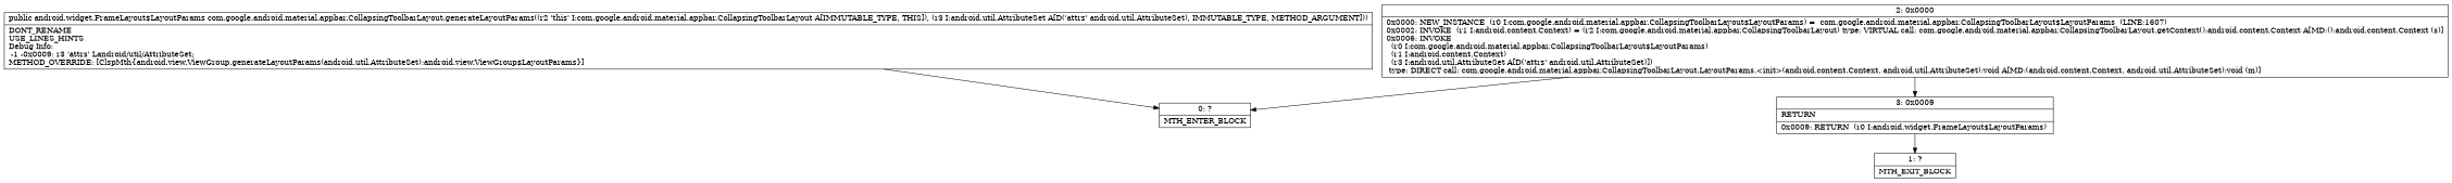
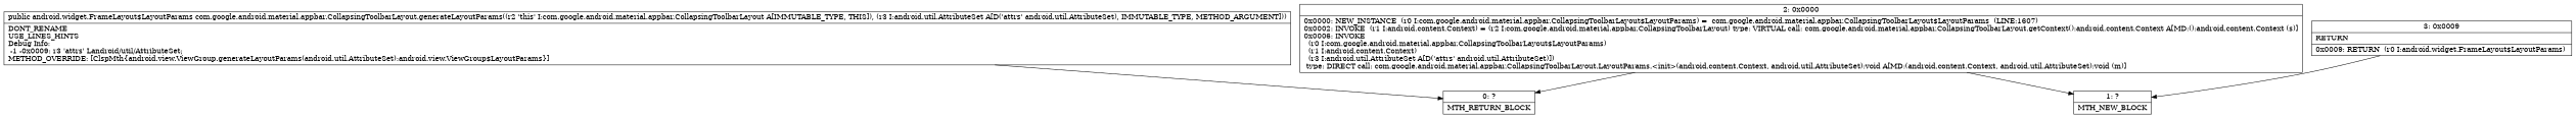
  digraph {
    node [shape=record]
-   n1 [label="{0\:\ ?|MTH_ENTER_BLOCK\l}"]
+   n1 [label="{0\:\ ?|MTH_RETURN_BLOCK\l}"]
    n2 [label="{2\:\ 0x0000|0x0000: NEW_INSTANCE  (r0 I:com.google.android.material.appbar.CollapsingToolbarLayout$LayoutParams) =  com.google.android.material.appbar.CollapsingToolbarLayout$LayoutParams  (LINE:1607)\l0x0002: INVOKE  (r1 I:android.content.Context) = (r2 I:com.google.android.material.appbar.CollapsingToolbarLayout) type: VIRTUAL call: com.google.android.material.appbar.CollapsingToolbarLayout.getContext():android.content.Context A[MD:():android.content.Context (s)]\l0x0006: INVOKE  \l  (r0 I:com.google.android.material.appbar.CollapsingToolbarLayout$LayoutParams)\l  (r1 I:android.content.Context)\l  (r3 I:android.util.AttributeSet A[D('attrs' android.util.AttributeSet)])\l type: DIRECT call: com.google.android.material.appbar.CollapsingToolbarLayout.LayoutParams.\<init\>(android.content.Context, android.util.AttributeSet):void A[MD:(android.content.Context, android.util.AttributeSet):void (m)]\l}"]
    n3 [label="{3\:\ 0x0009|RETURN\l|0x0009: RETURN  (r0 I:android.widget.FrameLayout$LayoutParams) \l}"]
-   n4 [label="{1\:\ ?|MTH_EXIT_BLOCK\l}"]
+   n4 [label="{1\:\ ?|MTH_NEW_BLOCK\l}"]
    n5 [label="{public android.widget.FrameLayout$LayoutParams com.google.android.material.appbar.CollapsingToolbarLayout.generateLayoutParams((r2 'this' I:com.google.android.material.appbar.CollapsingToolbarLayout A[IMMUTABLE_TYPE, THIS]), (r3 I:android.util.AttributeSet A[D('attrs' android.util.AttributeSet), IMMUTABLE_TYPE, METHOD_ARGUMENT]))  | DONT_RENAME\lUSE_LINES_HINTS\lDebug Info:\l  \-1 \-0x0009: r3 'attrs' Landroid\/util\/AttributeSet;\lMETHOD_OVERRIDE: [ClspMth\{android.view.ViewGroup.generateLayoutParams(android.util.AttributeSet):android.view.ViewGroup$LayoutParams\}]\l}"]
    n2 -> n1
-   n2 -> n3
+   n2 -> n4
    n3 -> n4
    n5 -> n1
  }
